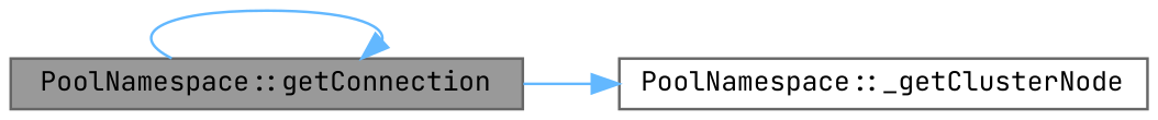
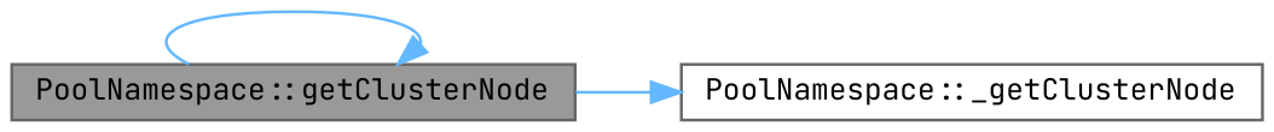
  digraph {
    rankdir=LR
    fontname="JetBrains Mono"
    node [fontname="JetBrains Mono" fontsize=10 shape=box style=filled]
    edge [color=steelblue1 fontname="JetBrains Mono" fontsize=10 labelfontname=Helvetica labelfontsize=10 style=solid]
-   n1 [color=gray40 fillcolor=grey60 fontcolor=black height=0.2 label="PoolNamespace::getConnection" width=0.4]
+   n1 [color=gray40 fillcolor=grey60 fontcolor=black height=0.2 label="PoolNamespace::getClusterNode" width=0.4]
    n2 [color=grey40 fillcolor=white height=0.2 label="PoolNamespace::_getClusterNode" width=0.4]
    n1 -> n1
    n1 -> n2
  }
